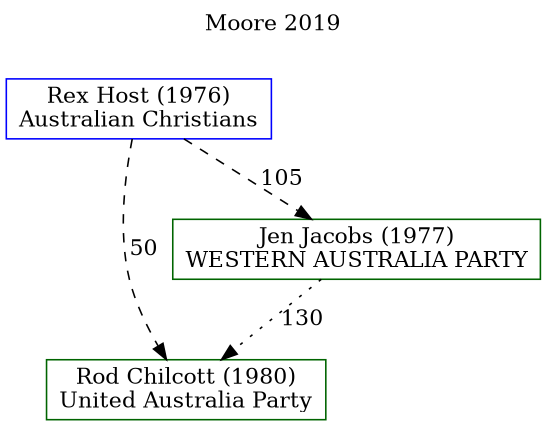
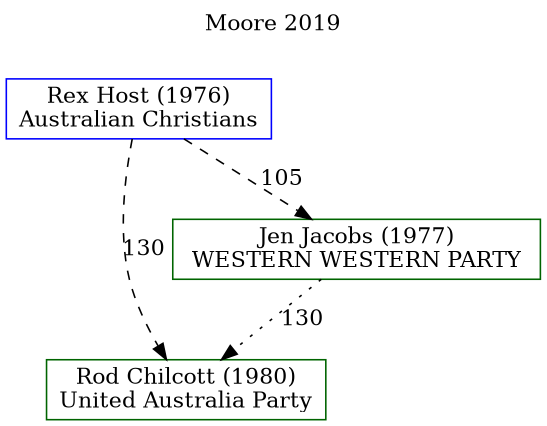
  digraph {
    label="Moore 2019"
    labelloc=t
    mclimit=10
    node [color=darkgreen shape=box]
    edge [style=dashed]
    n1 [label="Rod Chilcott (1980)\nUnited Australia Party"]
-   n2 [label="Jen Jacobs (1977)\nWESTERN AUSTRALIA PARTY"]
+   n2 [label="Jen Jacobs (1977)\nWESTERN WESTERN PARTY"]
    n3 [color=blue label="Rex Host (1976)\nAustralian Christians"]
    n2 -> n1 [label=130 style=dotted]
-   n3 -> n1 [label=50]
+   n3 -> n1 [label=130]
    n3 -> n2 [label=105]
  }
